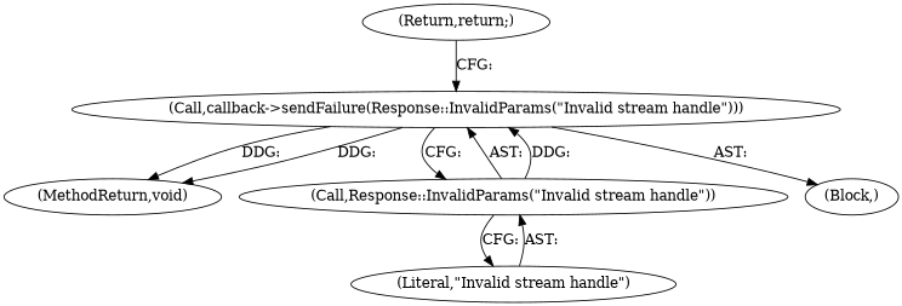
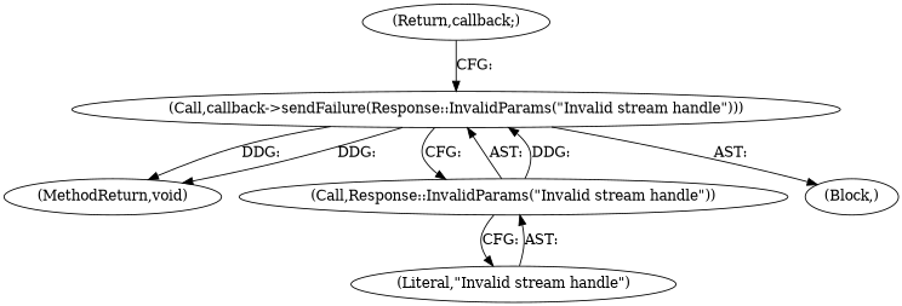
  digraph {
    n1 [label="(Call,callback->sendFailure(Response::InvalidParams(\"Invalid stream handle\")))"]
    n2 [label="(Call,Response::InvalidParams(\"Invalid stream handle\"))"]
    n3 [label="(MethodReturn,void)"]
    n4 [label="(Block,)"]
    n5 [label="(Literal,\"Invalid stream handle\")"]
-   n6 [label="(Return,return;)"]
+   n6 [label="(Return,callback;)"]
    n1 -> n2 [label="CFG: "]
    n1 -> n3 [label="DDG: "]
    n1 -> n3 [label="DDG: "]
    n1 -> n4 [label="AST: "]
    n2 -> n1 [label="AST: "]
    n2 -> n1 [label="DDG: "]
    n2 -> n5 [label="CFG: "]
    n5 -> n2 [label="AST: "]
    n6 -> n1 [label="CFG: "]
  }
